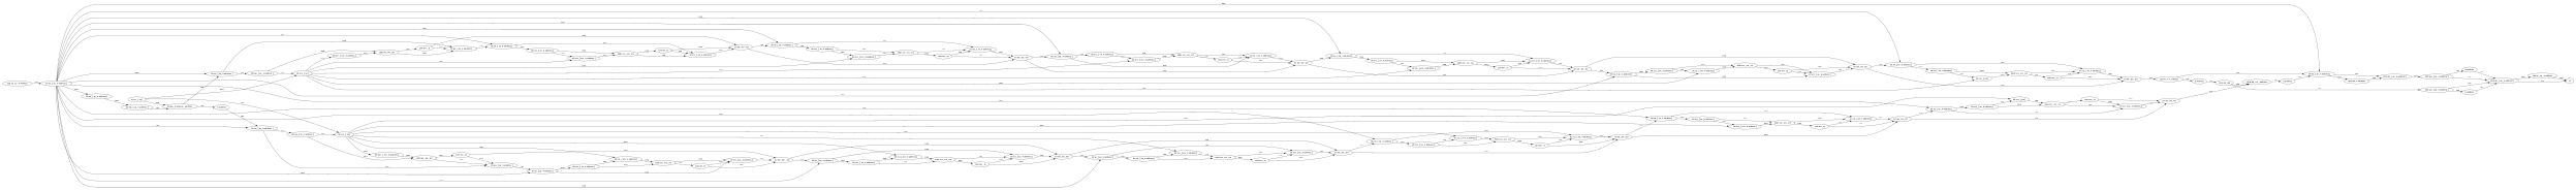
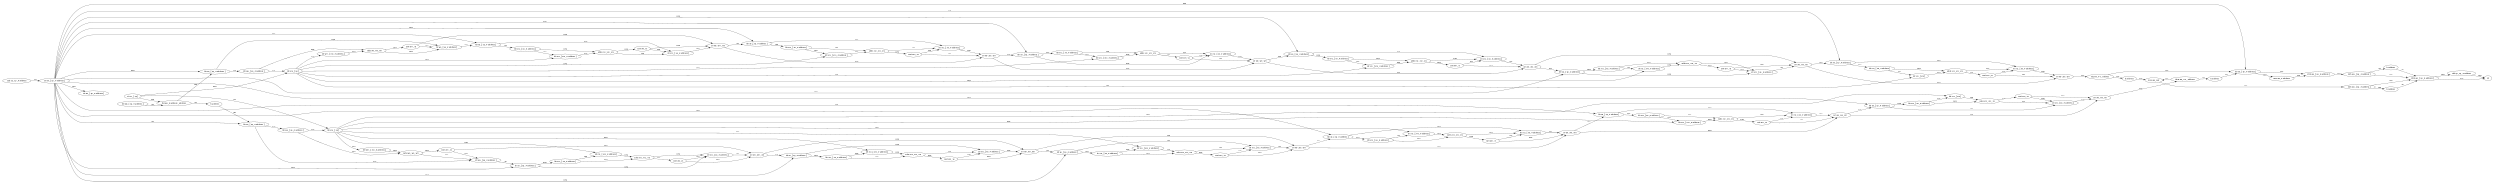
  digraph {
    fontname="Fira Sans"
    rankdir=LR
    node [fontname="Fira Sans"]
    edge [fontname="Fira Sans"]
    n1 [label="sub sp , sp , # address"]
    n2 [label="str x0 , [ sp , # address ]"]
    n3 [label="str w2 , [ sp , # address ]"]
    n4 [label="ldr x8 , [ sp , # address ]"]
    n5 [label="ldr x8 , [ sp , # address ]"]
    n6 [label="ldr x8 , [ sp , # address ]"]
    n7 [label="ldr x8 , [ sp , # address ]"]
    n8 [label="ldr x8 , [ sp , # address ]"]
    n9 [label="ldr x8 , [ sp , # address ]"]
    n10 [label="ldr x8 , [ sp , # address ]"]
    n11 [label="ldr x8 , [ sp , # address ]"]
    n12 [label="ldr x8 , [ sp , # address ]"]
    n13 [label="ldr x8 , [ sp , # address ]"]
    n14 [label="ldr x8 , [ sp , # address ]"]
    n15 [label="ldr x8 , [ sp , # address ]"]
    n16 [label="ldr x8 , [ sp , # address ]"]
    n17 [label="ldr x8 , [ sp , # address ]"]
    n18 [label="ldr x8 , [ sp , # address ]"]
    n19 [label="ldr w8 , [ sp , # address ]"]
    n20 [label="ldr w9 , [ x8 , # address ]"]
    n21 [label="str w9 , [ x8 , # address ]"]
    n22 [label="ldr x12 , [ x8 , # address ]"]
    n23 [label="str x12 , [ x8 , # address ]"]
    n24 [label="ldr x12 , [ x8 , # address ]"]
    n25 [label="str x12 , [ x8 , # address ]"]
    n26 [label="ldr x12 , [ x8 , # address ]"]
    n27 [label="str x12 , [ x8 , # address ]"]
    n28 [label="ldr x12 , [ x8 , # address ]"]
    n29 [label="str x12 , [ x8 , # address ]"]
    n30 [label="ldr x12 , [ x8 , # address ]"]
    n31 [label="str x12 , [ x8 , # address ]"]
    n32 [label="ldr x12 , [ x8 , # address ]"]
    n33 [label="str x12 , [ x8 , # address ]"]
    n34 [label="mov w9 , # address"]
    n35 [label="strb w9 , [ x8 , # address ]"]
    n36 [label="ldr w9 , [ x8 , # address ]"]
    n37 [label="str w9 , [ x8 , # address ]"]
    n38 [label="ldr x12 , [ x8 , # address ]"]
    n39 [label="str x12 , [ x8 , # address ]"]
    n40 [label="ldr x12 , [ x8 , # address ]"]
    n41 [label="str x12 , [ x8 , # address ]"]
    n42 [label="ldr x12 , [ x8 , # address ]"]
    n43 [label="str x12 , [ x8 , # address ]"]
    n44 [label="ldr x12 , [ x8 , # address ]"]
    n45 [label="str x12 , [ x8 , # address ]"]
    n46 [label="ldr x12 , [ x8 , # address ]"]
    n47 [label="str x12 , [ x8 , # address ]"]
    n48 [label="ldr x12 , [ x8 , # address ]"]
    n49 [label="str x12 , [ x8 , # address ]"]
    n50 [label="tbz w8 , # address , address"]
    n51 [label="str x1 , [ sp ]"]
    n52 [label="ldr x10 , [ sp ]"]
    n53 [label="ldr x10 , [ sp ]"]
    n54 [label="b address"]
    n55 [label="ldr w11 , [ x10 , # address ]"]
    n56 [label="ldr x13 , [ x10 , # address ]"]
    n57 [label="ldr x13 , [ x10 , # address ]"]
    n58 [label="ldr x13 , [ x10 , # address ]"]
    n59 [label="ldr x13 , [ x10 , # address ]"]
    n60 [label="ldr x13 , [ x10 , # address ]"]
    n61 [label="ldr x13 , [ x10 ]"]
    n62 [label="ldr w11 , [ x10 , # address ]"]
    n63 [label="ldr x13 , [ x10 , # address ]"]
    n64 [label="ldr x13 , [ x10 , # address ]"]
    n65 [label="ldr x13 , [ x10 , # address ]"]
    n66 [label="ldr x13 , [ x10 , # address ]"]
    n67 [label="ldr x13 , [ x10 , # address ]"]
    n68 [label="ldr x13 , [ x10 ]"]
    n69 [label="adds w9 , w9 , w11"]
    n70 [label="cset w11 , vs"]
    n71 [label="adds x12 , x12 , x13"]
    n72 [label="adds x12 , x12 , x13"]
    n73 [label="adds x12 , x12 , x13"]
    n74 [label="adds x12 , x12 , x13"]
    n75 [label="adds x12 , x12 , x13"]
    n76 [label="adds x12 , x12 , x13"]
    n77 [label="orr w9 , w11 , w9"]
    n78 [label="orr w9 , w9 , w11"]
    n79 [label="cset w9 , vs"]
    n80 [label="orr w9 , w9 , w11"]
    n81 [label="cset w11 , vs"]
    n82 [label="orr w9 , w9 , w11"]
    n83 [label="cset w11 , vs"]
    n84 [label="orr w9 , w9 , w11"]
    n85 [label="cset w11 , vs"]
    n86 [label="orr w9 , w9 , w11"]
    n87 [label="cset w11 , vs"]
    n88 [label="tbz w9 , # 0 , address"]
    n89 [label="cset w11 , vs"]
    n90 [label="b address"]
    n91 [label="mov w8 , wzr"]
    n92 [label="strb w9 , [ sp , # address ]"]
    n93 [label="strb w8 , [ sp , # address ]"]
    n94 [label="subs w9 , w9 , w11"]
    n95 [label="b address"]
    n96 [label="ldrb w0 , [ sp , # address ]"]
    n97 [label="add sp , sp , # address"]
    n98 [label=ret]
    n99 [label="b address"]
    n100 [label="cset w11 , vs"]
    n101 [label="subs x12 , x12 , x13"]
    n102 [label="subs x12 , x12 , x13"]
    n103 [label="subs x12 , x12 , x13"]
    n104 [label="subs x12 , x12 , x13"]
    n105 [label="subs x12 , x12 , x13"]
    n106 [label="subs x12 , x12 , x13"]
    n107 [label="orr w9 , w11 , w9"]
    n108 [label="orr w9 , w9 , w11"]
    n109 [label="cset w9 , vs"]
    n110 [label="orr w9 , w9 , w11"]
    n111 [label="cset w11 , vs"]
    n112 [label="orr w9 , w9 , w11"]
    n113 [label="cset w11 , vs"]
    n114 [label="orr w9 , w9 , w11"]
    n115 [label="cset w11 , vs"]
    n116 [label="orr w9 , w9 , w11"]
    n117 [label="cset w11 , vs"]
    n118 [label="tbnz w9 , # 0 , address"]
    n119 [label="cset w11 , vs"]
    n120 [label="b address"]
    n1 -> n2 [label=CFG]
    n2 -> n3 [label=CFG]
    n2 -> n4 [label=DFG]
    n2 -> n5 [label=DFG]
    n2 -> n6 [label=DFG]
    n2 -> n7 [label=DFG]
    n2 -> n8 [label=DFG]
    n2 -> n9 [label=DFG]
    n2 -> n10 [label=DFG]
    n2 -> n11 [label=DFG]
    n2 -> n12 [label=DFG]
    n2 -> n13 [label=DFG]
    n2 -> n14 [label=DFG]
    n2 -> n15 [label=DFG]
    n2 -> n16 [label=DFG]
    n2 -> n17 [label=DFG]
    n2 -> n18 [label=DFG]
-   n3 -> n19 [label=DFG]
    n4 -> n20 [label=DFG]
    n4 -> n21 [label=DFG]
    n5 -> n22 [label=DFG]
    n5 -> n23 [label=DFG]
    n6 -> n24 [label=DFG]
    n6 -> n25 [label=DFG]
    n7 -> n26 [label=DFG]
    n7 -> n27 [label=DFG]
    n8 -> n28 [label=DFG]
    n8 -> n29 [label=DFG]
    n9 -> n30 [label=DFG]
    n9 -> n31 [label=DFG]
    n10 -> n32 [label=DFG]
    n10 -> n33 [label=DFG]
    n11 -> n34 [label=CFG]
    n11 -> n35 [label=DFG]
    n12 -> n36 [label=DFG]
    n12 -> n37 [label=DFG]
    n13 -> n38 [label=DFG]
    n13 -> n39 [label=DFG]
    n14 -> n40 [label=DFG]
    n14 -> n41 [label=DFG]
    n15 -> n42 [label=DFG]
    n15 -> n43 [label=DFG]
    n16 -> n44 [label=DFG]
    n16 -> n45 [label=DFG]
    n17 -> n46 [label=DFG]
    n17 -> n47 [label=DFG]
    n18 -> n48 [label=DFG]
    n18 -> n49 [label=DFG]
    n19 -> n50 [label=DFG]
    n20 -> n52 [label=CFG]
    n20 -> n69 [label=DFG]
    n21 -> n5 [label=CFG]
    n22 -> n56 [label=CFG]
    n22 -> n71 [label=DFG]
    n23 -> n77 [label=CFG]
    n24 -> n57 [label=CFG]
    n24 -> n72 [label=DFG]
    n25 -> n78 [label=CFG]
    n26 -> n58 [label=CFG]
    n26 -> n73 [label=DFG]
    n27 -> n80 [label=CFG]
    n28 -> n59 [label=CFG]
    n28 -> n74 [label=DFG]
    n29 -> n82 [label=CFG]
    n30 -> n60 [label=CFG]
    n30 -> n75 [label=DFG]
    n31 -> n84 [label=CFG]
    n32 -> n61 [label=CFG]
    n32 -> n76 [label=DFG]
    n33 -> n86 [label=CFG]
    n34 -> n35 [label=CFG]
    n35 -> n92 [label=CFG]
    n36 -> n53 [label=CFG]
    n36 -> n94 [label=DFG]
    n37 -> n13 [label=CFG]
    n38 -> n63 [label=CFG]
    n38 -> n101 [label=DFG]
    n39 -> n107 [label=CFG]
    n40 -> n64 [label=CFG]
    n40 -> n102 [label=DFG]
    n41 -> n108 [label=CFG]
    n42 -> n65 [label=CFG]
    n42 -> n103 [label=DFG]
    n43 -> n110 [label=CFG]
    n44 -> n66 [label=CFG]
    n44 -> n104 [label=DFG]
    n45 -> n112 [label=CFG]
    n46 -> n67 [label=CFG]
    n46 -> n105 [label=DFG]
    n47 -> n114 [label=CFG]
    n48 -> n68 [label=CFG]
    n48 -> n106 [label=DFG]
    n49 -> n116 [label=CFG]
    n50 -> n4 [label=CFG]
    n50 -> n54 [label=CFG]
    n51 -> n50 [label=CFG]
    n51 -> n52 [label=DFG]
    n51 -> n53 [label=DFG]
    n52 -> n55 [label=DFG]
    n52 -> n56 [label=DFG]
    n52 -> n57 [label=DFG]
    n52 -> n58 [label=DFG]
    n52 -> n59 [label=DFG]
    n52 -> n60 [label=DFG]
    n52 -> n61 [label=DFG]
    n53 -> n62 [label=DFG]
    n53 -> n63 [label=DFG]
    n53 -> n64 [label=DFG]
    n53 -> n65 [label=DFG]
    n53 -> n66 [label=DFG]
    n53 -> n67 [label=DFG]
    n53 -> n68 [label=DFG]
    n54 -> n12 [label=CFG]
    n55 -> n69 [label=DFG]
    n56 -> n71 [label=DFG]
    n57 -> n72 [label=DFG]
    n58 -> n73 [label=DFG]
    n59 -> n74 [label=DFG]
    n60 -> n75 [label=DFG]
    n61 -> n76 [label=DFG]
    n62 -> n94 [label=DFG]
    n63 -> n101 [label=DFG]
    n64 -> n102 [label=DFG]
    n65 -> n103 [label=DFG]
    n66 -> n104 [label=DFG]
    n67 -> n105 [label=DFG]
    n68 -> n106 [label=DFG]
    n69 -> n21 [label=DFG]
    n69 -> n70 [label=DFG]
    n70 -> n21 [label=CFG]
    n70 -> n77 [label=DFG]
    n71 -> n23 [label=DFG]
    n71 -> n79 [label=DFG]
    n72 -> n25 [label=DFG]
    n72 -> n81 [label=DFG]
    n73 -> n27 [label=DFG]
    n73 -> n83 [label=DFG]
    n74 -> n29 [label=DFG]
    n74 -> n85 [label=DFG]
    n75 -> n31 [label=DFG]
    n75 -> n87 [label=DFG]
    n76 -> n33 [label=DFG]
    n76 -> n89 [label=DFG]
    n77 -> n6 [label=CFG]
    n77 -> n78 [label=DFG]
    n78 -> n7 [label=CFG]
    n78 -> n80 [label=DFG]
    n79 -> n23 [label=CFG]
    n79 -> n77 [label=DFG]
    n80 -> n8 [label=CFG]
    n80 -> n82 [label=DFG]
    n81 -> n25 [label=CFG]
    n81 -> n78 [label=DFG]
    n82 -> n9 [label=CFG]
    n82 -> n84 [label=DFG]
    n83 -> n27 [label=CFG]
    n83 -> n80 [label=DFG]
    n84 -> n10 [label=CFG]
    n84 -> n86 [label=DFG]
    n85 -> n29 [label=CFG]
    n85 -> n82 [label=DFG]
    n86 -> n88 [label=DFG]
    n87 -> n31 [label=CFG]
    n87 -> n84 [label=DFG]
    n88 -> n11 [label=CFG]
    n88 -> n90 [label=CFG]
    n89 -> n33 [label=CFG]
    n89 -> n86 [label=DFG]
    n90 -> n91 [label=CFG]
    n91 -> n93 [label=CFG]
    n92 -> n95 [label=CFG]
    n92 -> n96 [label=DFG]
    n93 -> n96 [label=DFG]
    n93 -> n99 [label=CFG]
    n94 -> n37 [label=DFG]
    n94 -> n100 [label=DFG]
    n95 -> n96 [label=CFG]
    n96 -> n97 [label=CFG]
    n96 -> n98 [label=DFG]
    n97 -> n98 [label=CFG]
    n99 -> n96 [label=CFG]
    n100 -> n37 [label=CFG]
    n100 -> n107 [label=DFG]
    n101 -> n39 [label=DFG]
    n101 -> n109 [label=DFG]
    n102 -> n41 [label=DFG]
    n102 -> n111 [label=DFG]
    n103 -> n43 [label=DFG]
    n103 -> n113 [label=DFG]
    n104 -> n45 [label=DFG]
    n104 -> n115 [label=DFG]
    n105 -> n47 [label=DFG]
    n105 -> n117 [label=DFG]
    n106 -> n49 [label=DFG]
    n106 -> n119 [label=DFG]
    n107 -> n14 [label=CFG]
    n107 -> n108 [label=DFG]
    n108 -> n15 [label=CFG]
    n108 -> n110 [label=DFG]
    n109 -> n39 [label=CFG]
    n109 -> n107 [label=DFG]
    n110 -> n16 [label=CFG]
    n110 -> n112 [label=DFG]
    n111 -> n41 [label=CFG]
    n111 -> n108 [label=DFG]
    n112 -> n17 [label=CFG]
    n112 -> n114 [label=DFG]
    n113 -> n43 [label=CFG]
    n113 -> n110 [label=DFG]
    n114 -> n18 [label=CFG]
    n114 -> n116 [label=DFG]
    n115 -> n45 [label=CFG]
    n115 -> n112 [label=DFG]
    n116 -> n118 [label=DFG]
    n117 -> n47 [label=CFG]
    n117 -> n114 [label=DFG]
-   n91 -> n118 [label=CFG]
+   n118 -> n91 [label=CFG]
    n118 -> n120 [label=CFG]
    n119 -> n49 [label=CFG]
    n119 -> n116 [label=DFG]
    n120 -> n11 [label=CFG]
  }
